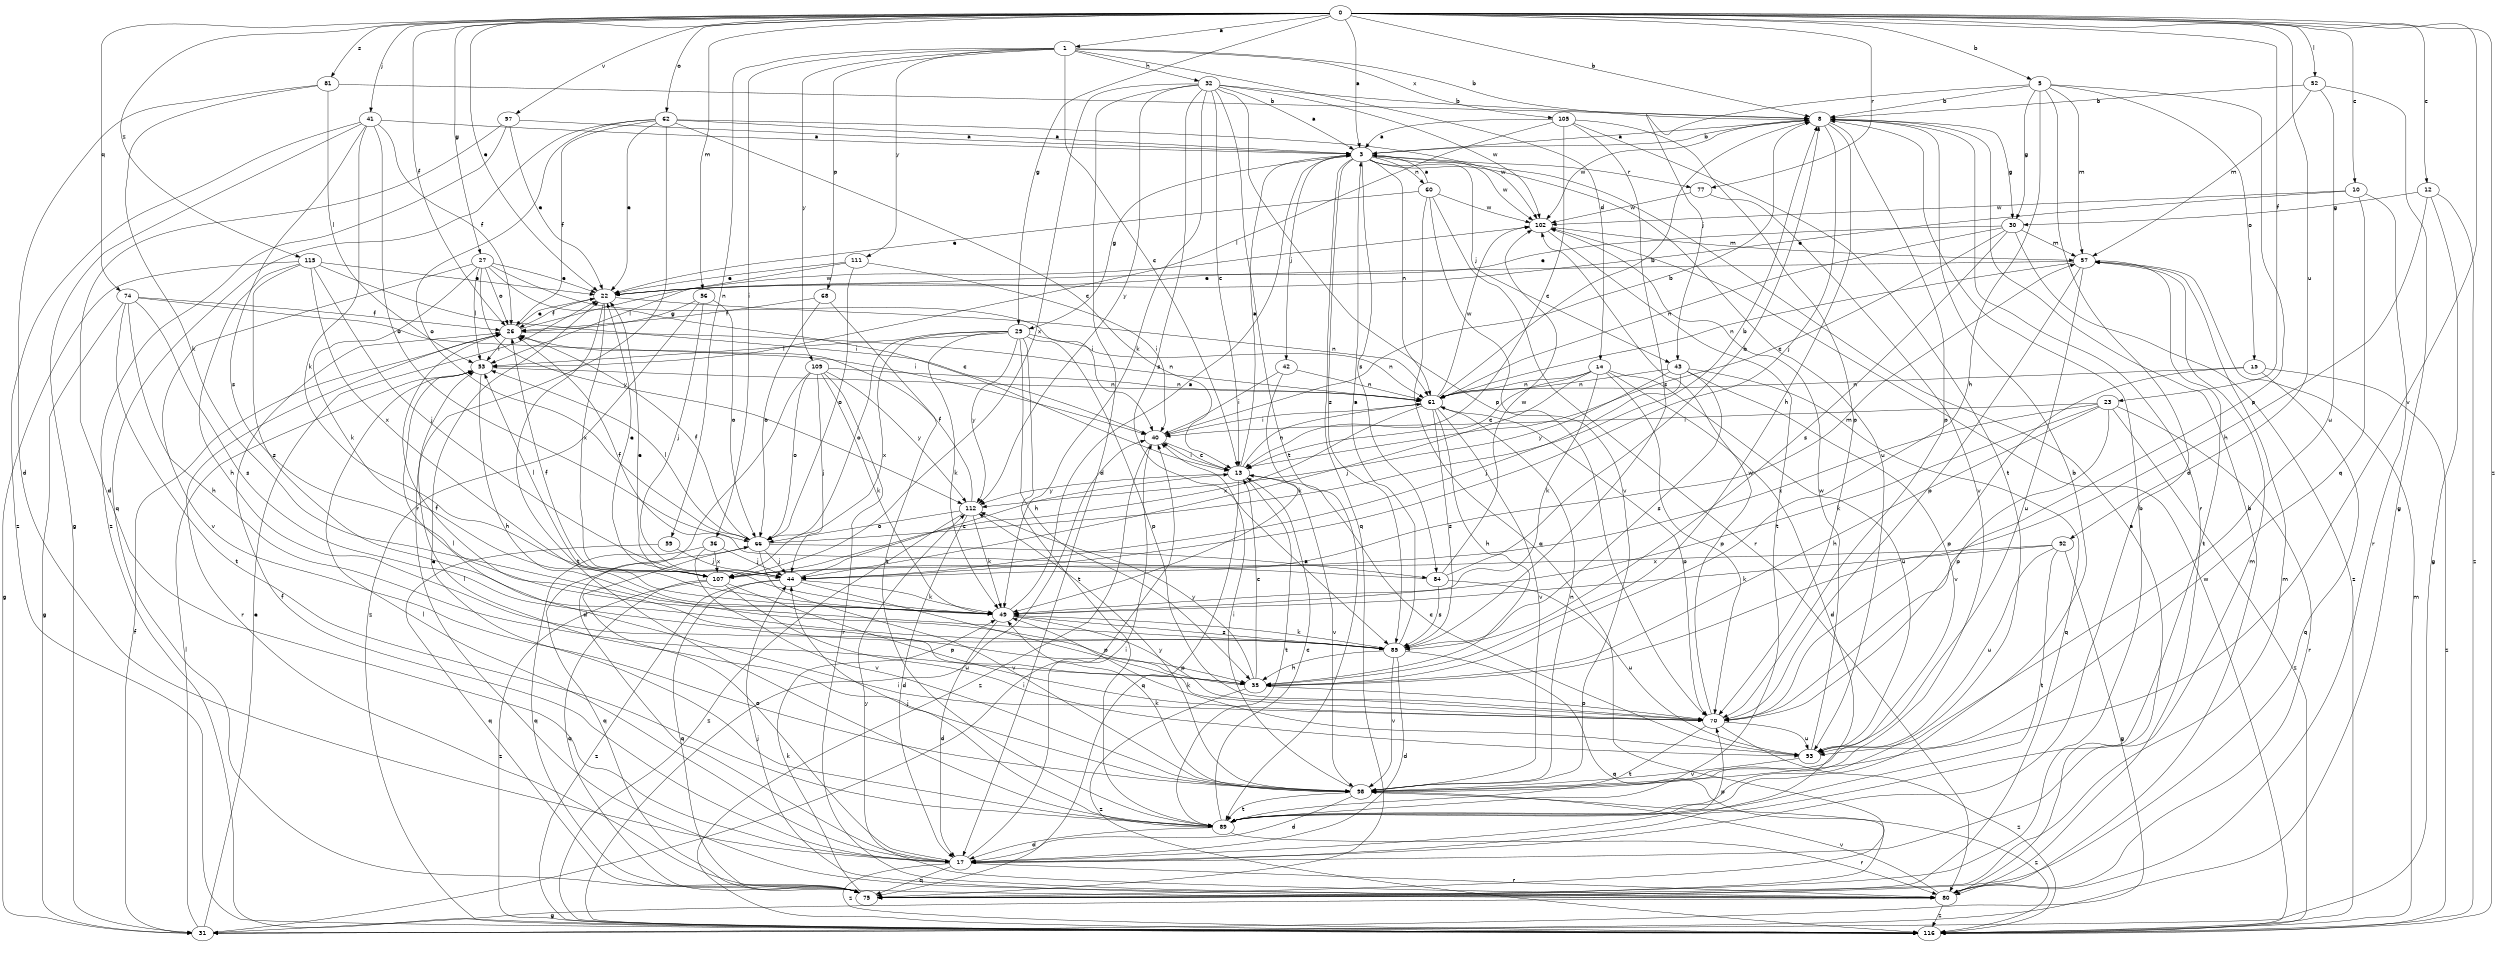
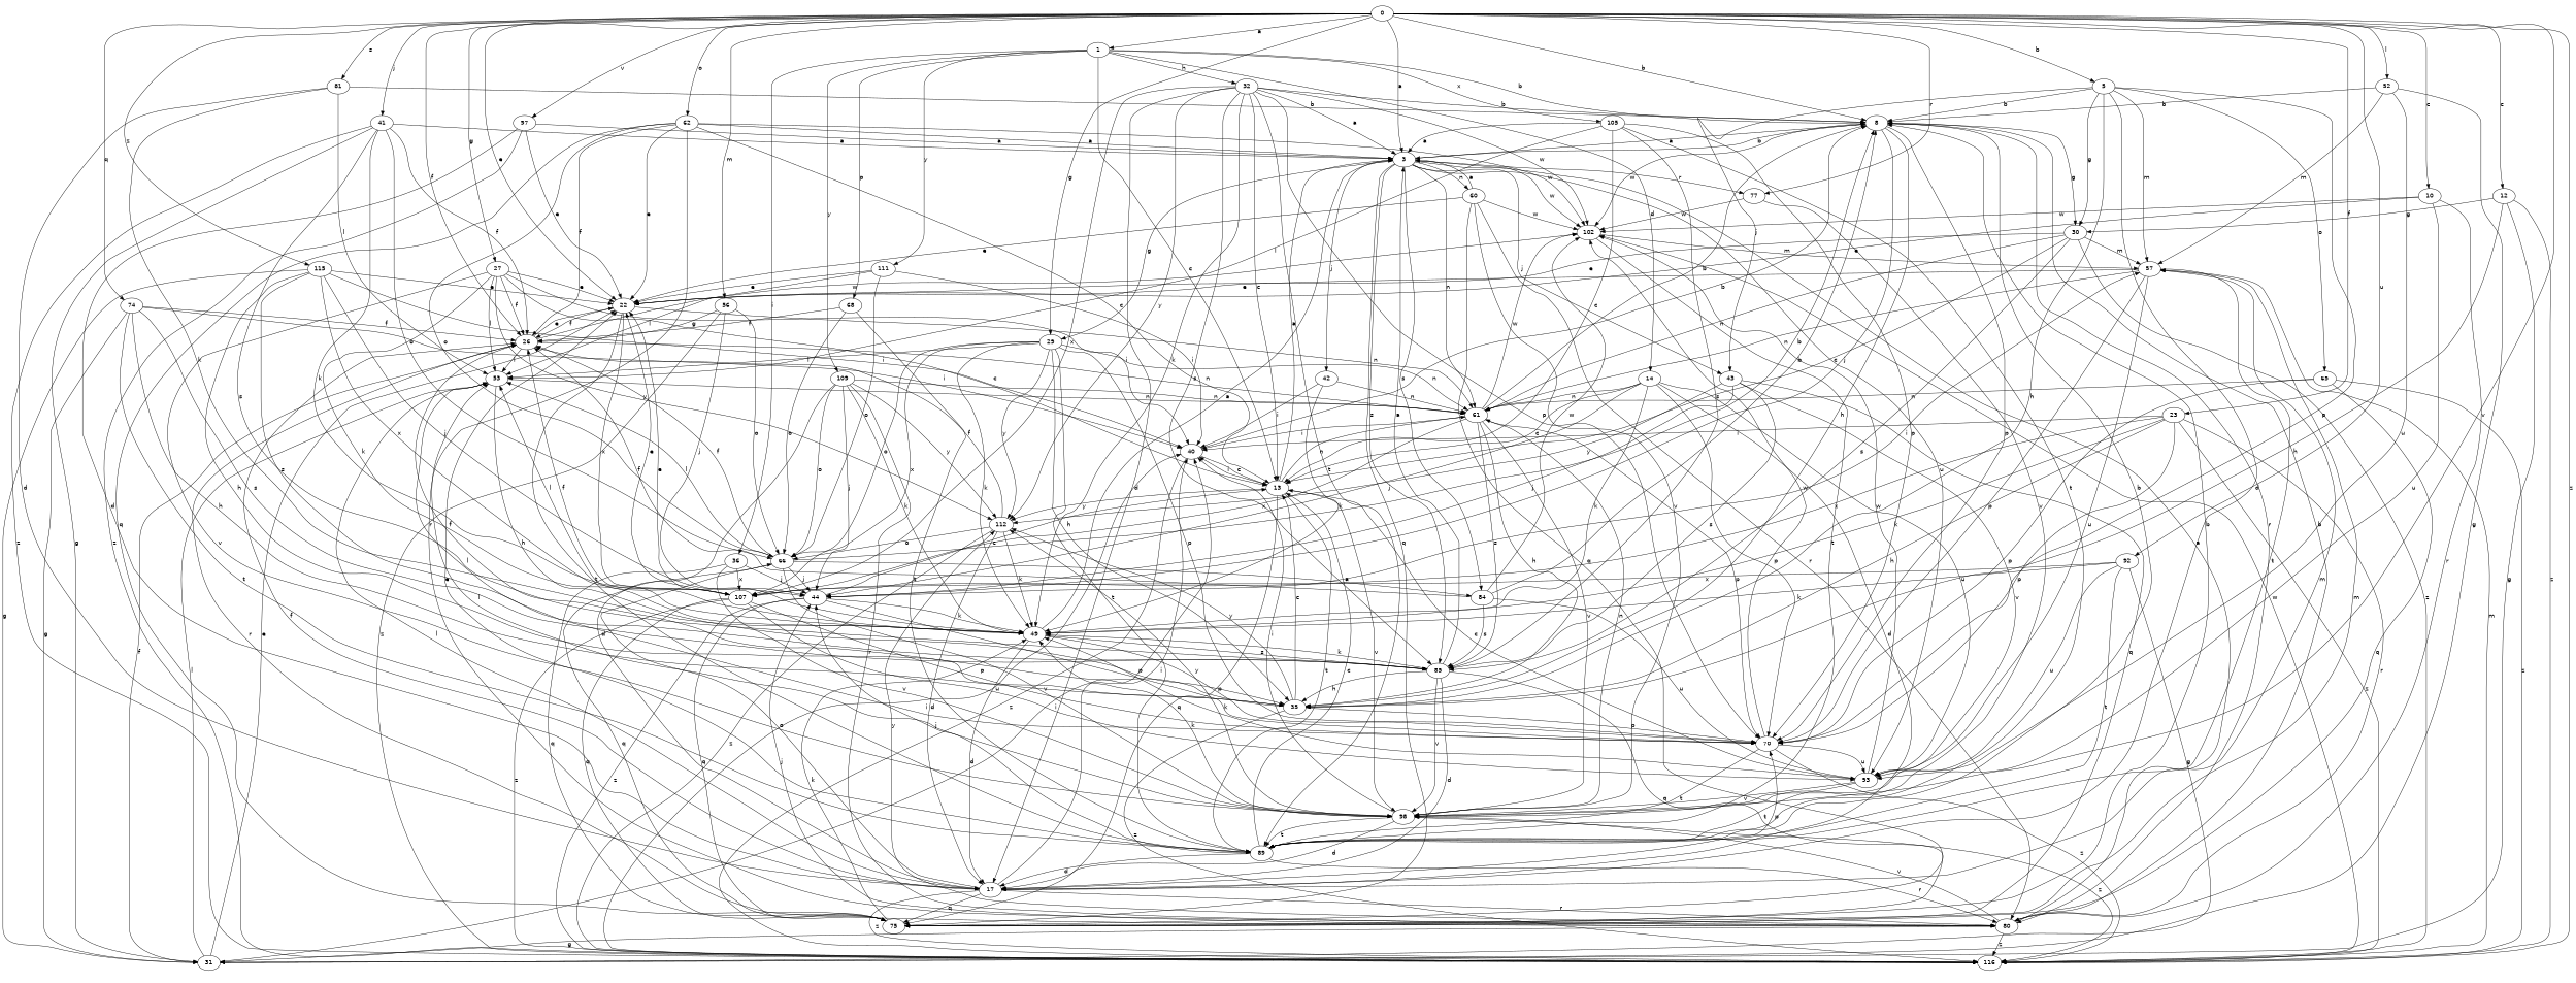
  strict digraph {
    fontname="DejaVu Sans"
    node [fontname="DejaVu Sans"]
    edge [fontname="DejaVu Sans"]
    0
    1
    3
    5
    8
    10
    12
    22
    23
    26
    27
    29
    41
    52
    56
    62
    74
    77
    81
    92
    97
    98
    115
    116
    13
    14
    32
    36
-   59
    68
    105
    109
    111
    42
    43
    60
    61
    75
    84
    85
    93
    102
    17
    30
    35
    57
-   65 [label=15]
+   65
    70
    44
    80
    31
    89
    107
    40
    49
    53
    112
    66
    0 -> 1 [label=a]
    0 -> 3 [label=a]
    0 -> 5 [label=b]
    0 -> 8 [label=b]
    0 -> 10 [label=c]
    0 -> 12 [label=c]
    0 -> 22 [label=e]
    0 -> 23 [label=f]
    0 -> 26 [label=f]
    0 -> 27 [label=g]
    0 -> 29 [label=g]
    0 -> 41 [label=j]
    0 -> 52 [label=l]
    0 -> 56 [label=m]
    0 -> 62 [label=o]
    0 -> 74 [label=q]
    0 -> 77 [label=r]
    0 -> 81 [label=s]
    0 -> 92 [label=u]
    0 -> 97 [label=v]
    0 -> 98 [label=v]
    0 -> 115 [label=z]
    0 -> 116 [label=z]
    1 -> 8 [label=b]
    1 -> 13 [label=c]
    1 -> 14 [label=d]
    1 -> 32 [label=h]
    1 -> 36 [label=i]
-   1 -> 59 [label=n]
    1 -> 68 [label=p]
    1 -> 105 [label=x]
    1 -> 109 [label=y]
    1 -> 111 [label=y]
    3 -> 8 [label=b]
    3 -> 29 [label=g]
    3 -> 77 [label=r]
    3 -> 42 [label=j]
    3 -> 43 [label=j]
    3 -> 60 [label=n]
    3 -> 61 [label=n]
    3 -> 75 [label=q]
    3 -> 84 [label=s]
    3 -> 85 [label=s]
    3 -> 93 [label=u]
    3 -> 102 [label=w]
    5 -> 8 [label=b]
    5 -> 43 [label=j]
    5 -> 17 [label=d]
    5 -> 30 [label=g]
    5 -> 35 [label=h]
    5 -> 57 [label=m]
    5 -> 65 [label=o]
    5 -> 70 [label=p]
    8 -> 3 [label=a]
    8 -> 102 [label=w]
    8 -> 30 [label=g]
    8 -> 35 [label=h]
    8 -> 70 [label=p]
    8 -> 44 [label=j]
    8 -> 80 [label=r]
    10 -> 22 [label=e]
-   10 -> 93 [label=q]
+   10 -> 93 [label=u]
    10 -> 102 [label=w]
    10 -> 80 [label=r]
    12 -> 116 [label=z]
    12 -> 30 [label=g]
    12 -> 35 [label=h]
    12 -> 31 [label=g]
    22 -> 26 [label=f]
    22 -> 61 [label=n]
    22 -> 89 [label=t]
    22 -> 107 [label=x]
    23 -> 116 [label=z]
    23 -> 35 [label=h]
    23 -> 70 [label=p]
    23 -> 80 [label=r]
    23 -> 107 [label=x]
    23 -> 40 [label=i]
    23 -> 49 [label=k]
    26 -> 22 [label=e]
    26 -> 61 [label=n]
    26 -> 102 [label=w]
    26 -> 80 [label=r]
    26 -> 53 [label=l]
    27 -> 22 [label=e]
-   27 -> 26 [label=o]
+   27 -> 26 [label=f]
    27 -> 98 [label=v]
    27 -> 13 [label=c]
    27 -> 40 [label=i]
    27 -> 49 [label=k]
    27 -> 53 [label=l]
    27 -> 112 [label=y]
    29 -> 61 [label=n]
    29 -> 35 [label=h]
    29 -> 70 [label=p]
    29 -> 89 [label=t]
    29 -> 107 [label=x]
    29 -> 49 [label=k]
    29 -> 53 [label=l]
    29 -> 112 [label=y]
    29 -> 66 [label=o]
    41 -> 3 [label=a]
    41 -> 26 [label=f]
    41 -> 116 [label=z]
    41 -> 85 [label=s]
    41 -> 31 [label=g]
    41 -> 49 [label=k]
    41 -> 66 [label=o]
    52 -> 8 [label=b]
    52 -> 93 [label=u]
    52 -> 57 [label=m]
    52 -> 31 [label=g]
    56 -> 26 [label=g]
    56 -> 116 [label=z]
    56 -> 44 [label=j]
    56 -> 66 [label=o]
    62 -> 3 [label=a]
    62 -> 22 [label=e]
    62 -> 26 [label=f]
    62 -> 13 [label=c]
    62 -> 75 [label=q]
    62 -> 102 [label=w]
    62 -> 80 [label=r]
    62 -> 66 [label=o]
    74 -> 26 [label=f]
    74 -> 85 [label=s]
    74 -> 35 [label=h]
    74 -> 31 [label=g]
    74 -> 89 [label=t]
    74 -> 40 [label=i]
    77 -> 98 [label=v]
    77 -> 102 [label=w]
    81 -> 8 [label=b]
    81 -> 17 [label=d]
    81 -> 49 [label=k]
    81 -> 53 [label=l]
    92 -> 93 [label=u]
    92 -> 31 [label=g]
    92 -> 89 [label=t]
    92 -> 107 [label=x]
    92 -> 49 [label=k]
    97 -> 3 [label=a]
    97 -> 22 [label=e]
    97 -> 116 [label=z]
    97 -> 17 [label=d]
    98 -> 116 [label=z]
    98 -> 61 [label=n]
    98 -> 17 [label=d]
    98 -> 89 [label=t]
    98 -> 40 [label=i]
    98 -> 49 [label=k]
    98 -> 53 [label=l]
    98 -> 112 [label=y]
    115 -> 22 [label=e]
    115 -> 85 [label=s]
    115 -> 35 [label=h]
    115 -> 44 [label=j]
    115 -> 31 [label=g]
    115 -> 107 [label=x]
    115 -> 40 [label=i]
    116 -> 102 [label=w]
    116 -> 57 [label=m]
    116 -> 40 [label=i]
    13 -> 3 [label=a]
    13 -> 98 [label=v]
    13 -> 61 [label=n]
    13 -> 75 [label=q]
    13 -> 89 [label=t]
    13 -> 40 [label=i]
    13 -> 112 [label=y]
    14 -> 13 [label=c]
    14 -> 61 [label=n]
    14 -> 93 [label=u]
    14 -> 17 [label=d]
    14 -> 70 [label=p]
    14 -> 44 [label=j]
    14 -> 49 [label=k]
    32 -> 3 [label=a]
    32 -> 8 [label=b]
    32 -> 13 [label=c]
    32 -> 85 [label=s]
    32 -> 102 [label=w]
    32 -> 17 [label=d]
    32 -> 70 [label=p]
    32 -> 89 [label=t]
    32 -> 107 [label=x]
    32 -> 49 [label=k]
    32 -> 112 [label=y]
    36 -> 98 [label=v]
    36 -> 75 [label=q]
    36 -> 44 [label=j]
    36 -> 107 [label=x]
-   59 -> 75 [label=q]
-   59 -> 44 [label=j]
    68 -> 26 [label=f]
    68 -> 89 [label=t]
    68 -> 66 [label=o]
    105 -> 3 [label=a]
    105 -> 13 [label=c]
    105 -> 85 [label=s]
    105 -> 70 [label=p]
    105 -> 89 [label=t]
    105 -> 53 [label=l]
    109 -> 61 [label=n]
    109 -> 17 [label=d]
    109 -> 44 [label=j]
    109 -> 80 [label=r]
    109 -> 49 [label=k]
    109 -> 112 [label=y]
    109 -> 66 [label=o]
    111 -> 22 [label=e]
    111 -> 40 [label=i]
    111 -> 53 [label=l]
    111 -> 66 [label=o]
    42 -> 61 [label=n]
    42 -> 40 [label=i]
    42 -> 49 [label=k]
    43 -> 98 [label=v]
-   43 -> 61 [label=n]
    43 -> 75 [label=q]
    43 -> 85 [label=s]
    43 -> 44 [label=j]
    43 -> 112 [label=y]
    60 -> 3 [label=a]
    60 -> 22 [label=e]
    60 -> 98 [label=v]
    60 -> 75 [label=q]
    60 -> 102 [label=w]
    60 -> 80 [label=r]
    61 -> 8 [label=b]
    61 -> 98 [label=v]
    61 -> 85 [label=s]
    61 -> 102 [label=w]
    61 -> 35 [label=h]
    61 -> 70 [label=p]
    61 -> 107 [label=x]
    61 -> 40 [label=i]
    75 -> 8 [label=b]
    75 -> 57 [label=m]
    75 -> 49 [label=k]
    84 -> 8 [label=b]
    84 -> 26 [label=f]
    84 -> 85 [label=s]
    84 -> 93 [label=u]
    84 -> 102 [label=w]
    85 -> 3 [label=a]
    85 -> 98 [label=v]
    85 -> 75 [label=q]
    85 -> 17 [label=d]
    85 -> 35 [label=h]
    85 -> 49 [label=k]
    93 -> 98 [label=v]
    93 -> 13 [label=c]
    93 -> 102 [label=w]
+   93 -> 89 [label=t]
    93 -> 49 [label=k]
    102 -> 57 [label=m]
    102 -> 89 [label=t]
    17 -> 26 [label=f]
    17 -> 116 [label=z]
    17 -> 75 [label=q]
    17 -> 57 [label=m]
    17 -> 70 [label=p]
    17 -> 80 [label=r]
    17 -> 40 [label=i]
    17 -> 53 [label=l]
    17 -> 66 [label=o]
    30 -> 22 [label=e]
    30 -> 116 [label=z]
    30 -> 13 [label=c]
    30 -> 61 [label=n]
    30 -> 85 [label=s]
    30 -> 57 [label=m]
    35 -> 26 [label=f]
    35 -> 116 [label=z]
    35 -> 13 [label=c]
    35 -> 70 [label=p]
    35 -> 112 [label=y]
    57 -> 22 [label=e]
    57 -> 61 [label=n]
    57 -> 93 [label=u]
    57 -> 70 [label=p]
    57 -> 89 [label=t]
    65 -> 116 [label=z]
    65 -> 61 [label=n]
    65 -> 75 [label=q]
    65 -> 70 [label=p]
    70 -> 116 [label=z]
    70 -> 93 [label=u]
    70 -> 102 [label=w]
    70 -> 89 [label=t]
    70 -> 53 [label=l]
    44 -> 116 [label=z]
    44 -> 13 [label=c]
    44 -> 75 [label=q]
-   44 -> 57 [label=m]
+   44 -> 57 [label=i]
    44 -> 70 [label=p]
    44 -> 49 [label=k]
    80 -> 3 [label=a]
    80 -> 8 [label=b]
    80 -> 98 [label=v]
    80 -> 116 [label=z]
    80 -> 44 [label=j]
    80 -> 31 [label=g]
    80 -> 112 [label=y]
    31 -> 22 [label=e]
    31 -> 26 [label=f]
    31 -> 40 [label=i]
    31 -> 53 [label=l]
    89 -> 8 [label=b]
    89 -> 22 [label=e]
    89 -> 13 [label=c]
    89 -> 17 [label=d]
    89 -> 44 [label=j]
    89 -> 80 [label=r]
    107 -> 22 [label=e]
    107 -> 116 [label=z]
    107 -> 75 [label=q]
    107 -> 93 [label=u]
    107 -> 70 [label=p]
    107 -> 53 [label=l]
    40 -> 8 [label=b]
    40 -> 116 [label=z]
    40 -> 13 [label=c]
    49 -> 3 [label=a]
    49 -> 22 [label=e]
    49 -> 26 [label=f]
    49 -> 85 [label=s]
    49 -> 17 [label=d]
    49 -> 70 [label=p]
    53 -> 61 [label=n]
    53 -> 35 [label=h]
    112 -> 26 [label=f]
    112 -> 116 [label=z]
    112 -> 17 [label=d]
    112 -> 49 [label=k]
    112 -> 66 [label=o]
    66 -> 8 [label=b]
    66 -> 26 [label=f]
    66 -> 98 [label=v]
    66 -> 75 [label=q]
    66 -> 84 [label=a]
    66 -> 44 [label=j]
    66 -> 53 [label=l]
  }
